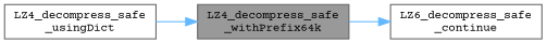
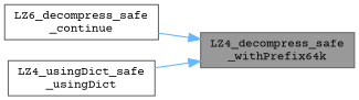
  digraph {
    fontname="Courier Prime"
    rankdir=RL
    node [color=grey40 fillcolor=white fontname="Courier Prime" fontsize=10 shape=box style=filled]
    edge [color=steelblue1 dir=back fontname="Courier Prime" fontsize=10 labelfontname=Helvetica labelfontsize=10 style=solid]
    n1 [color=gray40 fillcolor=grey60 fontcolor=black height=0.2 label="LZ4_decompress_safe\l_withPrefix64k" width=0.4]
    n2 [height=0.2 label="LZ6_decompress_safe\l_continue" width=0.4]
-   n3 [height=0.2 label="LZ4_decompress_safe\l_usingDict" width=0.4]
-   n2 -> n1
+   n3 [height=0.2 label="LZ4_usingDict_safe\l_usingDict" width=0.4]
+   n1 -> n2
    n1 -> n3
  }
